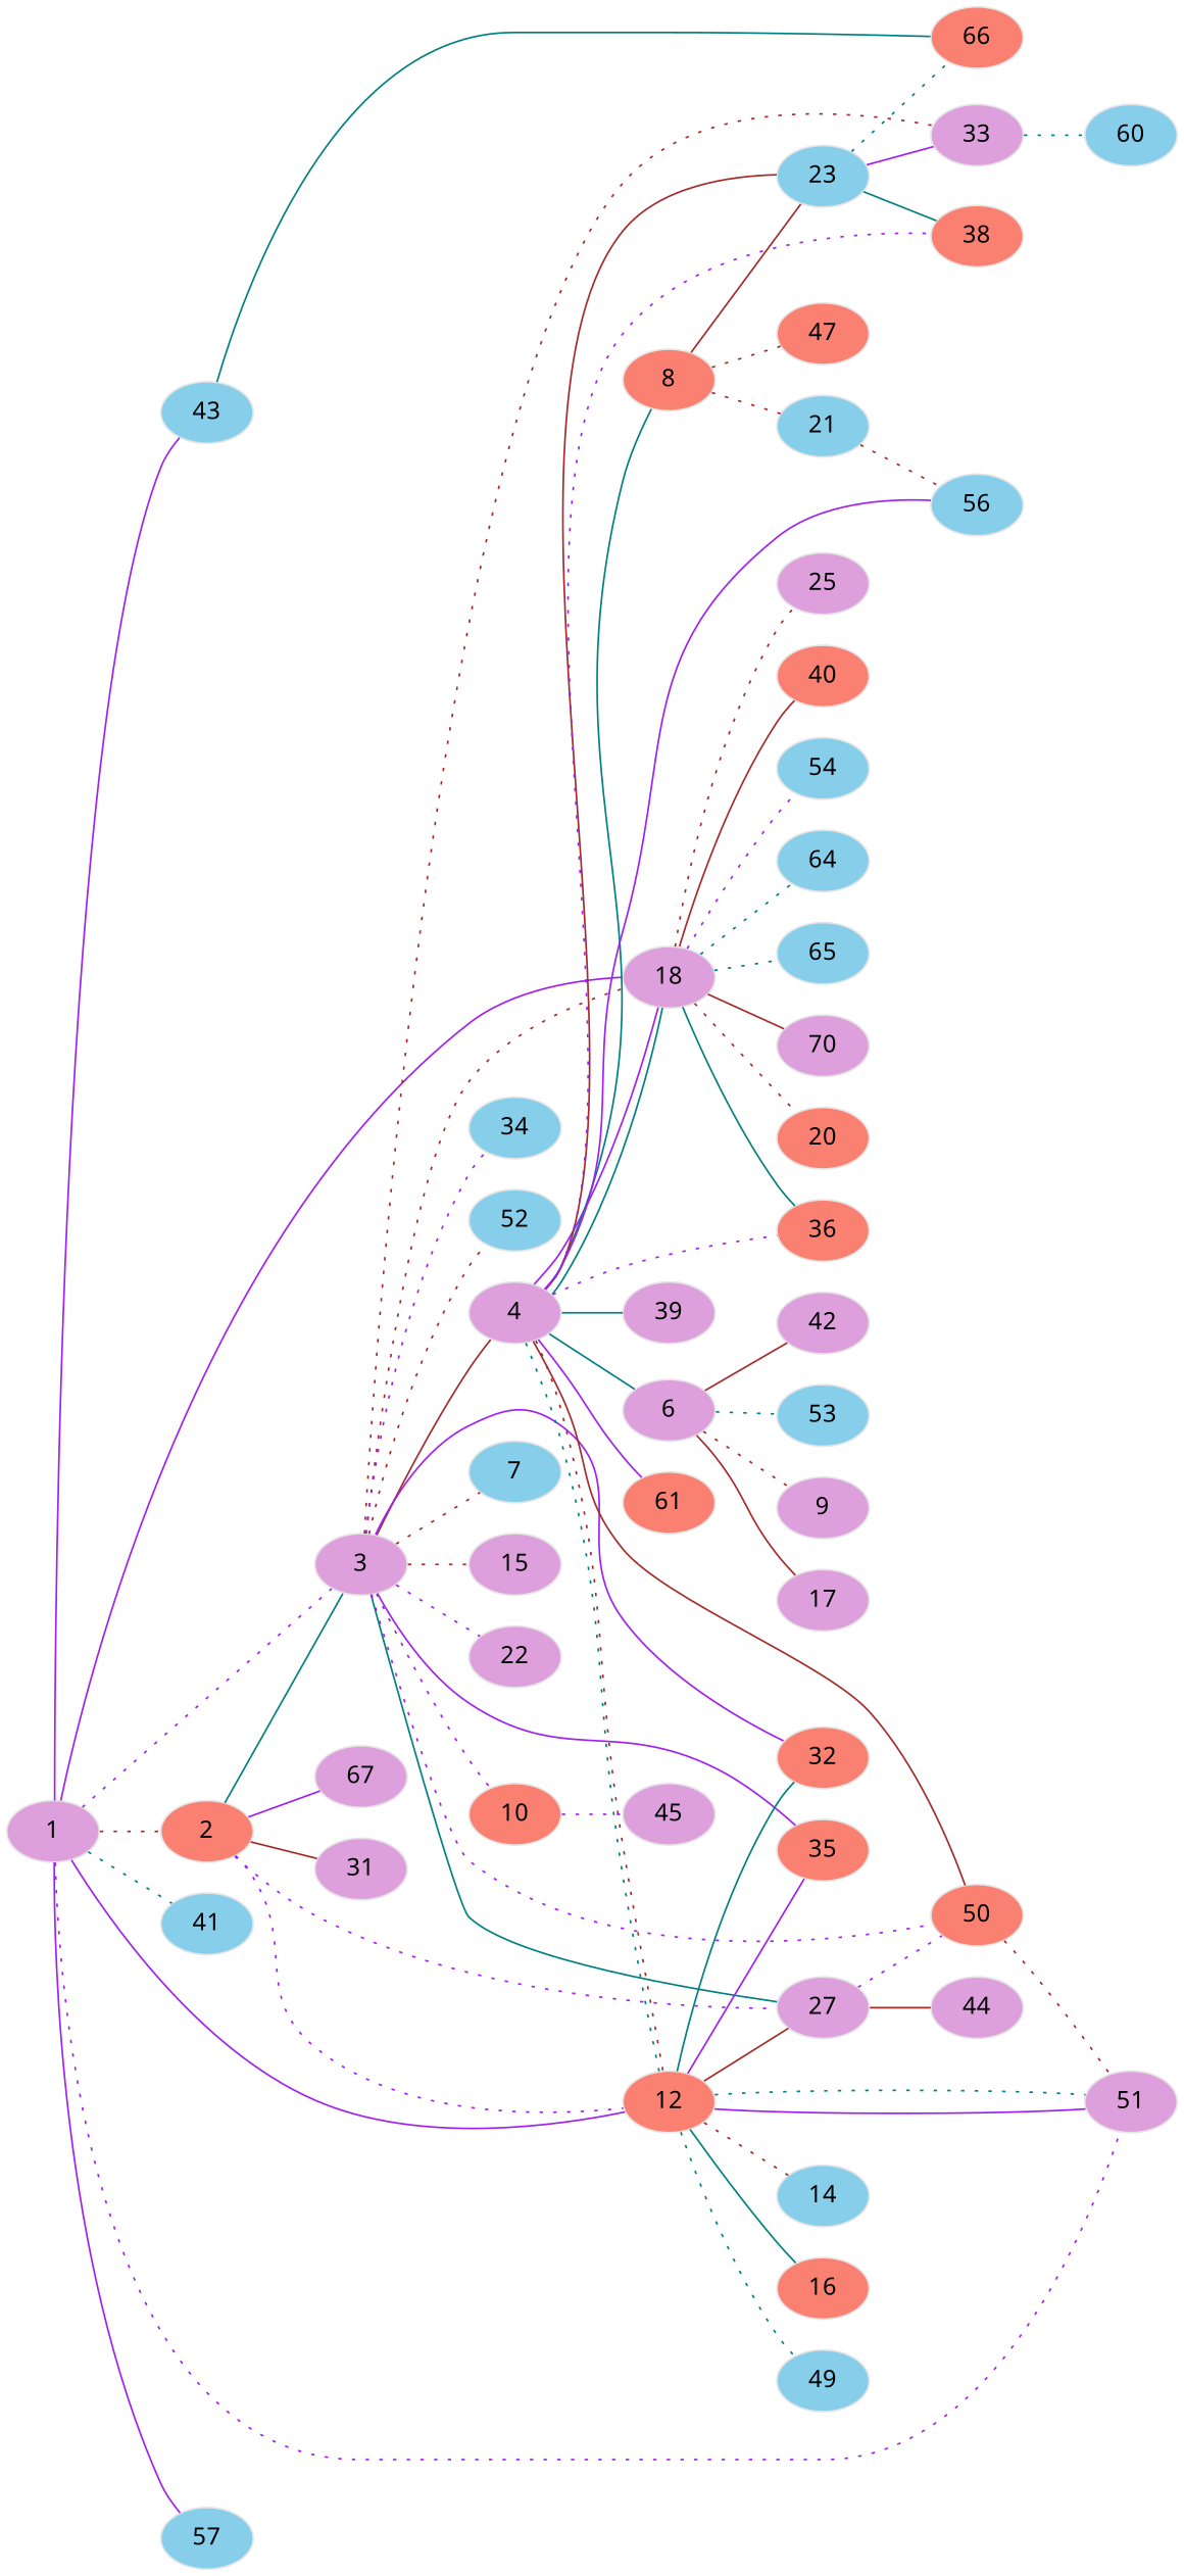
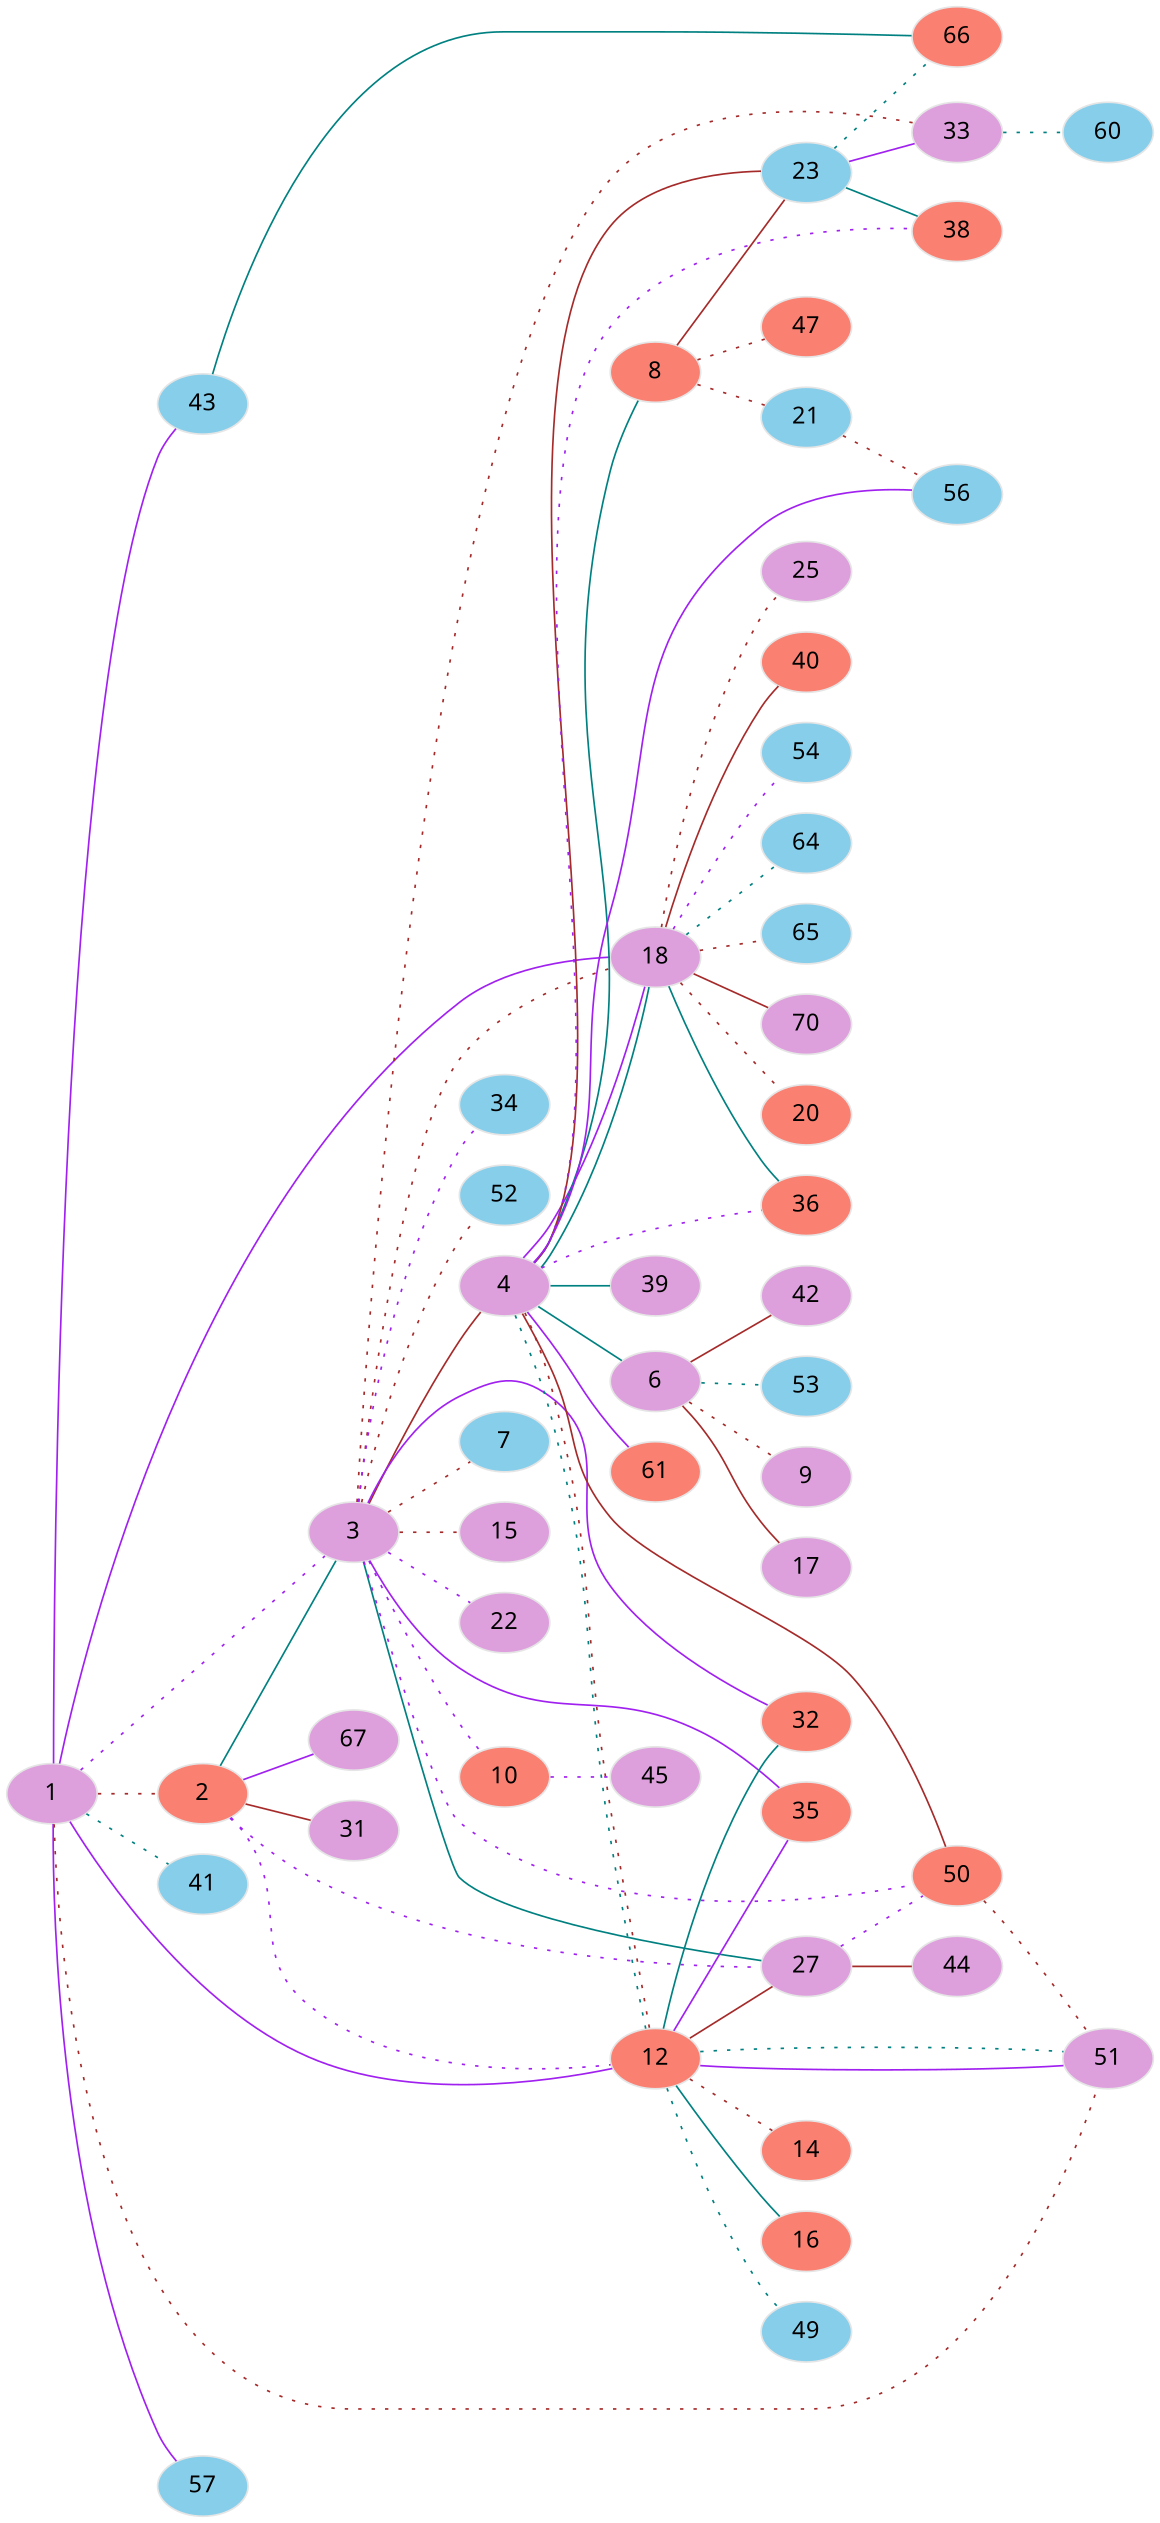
  graph {
    fontname="Noto Sans"
    rankdir=LR
    node [color=gray90 fillcolor=plum fontname="Noto Sans" style=filled]
    edge [color=brown fontname="Noto Sans" style=dotted]
    1 [super="+28"]
    2 [fillcolor=salmon super="+11"]
    3 [super="+5"]
    12 [fillcolor=salmon super="+13"]
    18 [super="+24"]
    41 [fillcolor=skyblue]
    43 [fillcolor=skyblue super="+58"]
    51 [super="+59"]
    57 [fillcolor=skyblue]
    27 [super="+29"]
    31
    67
    4 [super="+26"]
    7 [fillcolor=skyblue]
    10 [fillcolor=salmon super="+48"]
    15
    22
    32 [fillcolor=salmon super="+68"]
    33
    34 [fillcolor=skyblue]
    35 [fillcolor=salmon]
    50 [fillcolor=salmon super="+55"]
    52 [fillcolor=skyblue]
-   14 [fillcolor=skyblue]
+   14 [fillcolor=salmon]
    16 [fillcolor=salmon]
    49 [fillcolor=skyblue]
    36 [fillcolor=salmon super="+63"]
    20 [fillcolor=salmon]
    25
    40 [fillcolor=salmon]
    54 [fillcolor=skyblue]
    64 [fillcolor=skyblue]
    65 [fillcolor=skyblue]
    70
    66 [fillcolor=salmon]
    44
    6 [super="+30"]
    8 [fillcolor=salmon super="+19"]
    23 [fillcolor=skyblue super="+37"]
    38 [fillcolor=salmon]
    39 [super="+46"]
    56 [fillcolor=skyblue super="+69"]
    61 [fillcolor=salmon]
    45
    60 [fillcolor=skyblue]
    9
    17
    42
    53 [fillcolor=skyblue]
    21 [fillcolor=skyblue]
    47 [fillcolor=salmon super="+62"]
    1 -- 2
    1 -- 3 [color=purple]
    1 -- 12 [color=purple style=solid]
    1 -- 18 [color=purple style=solid]
    1 -- 41 [color=teal]
    1 -- 43 [color=purple style=solid weight=2]
-   1 -- 51 [color=purple]
+   1 -- 51
    1 -- 57 [color=purple style=solid]
    2 -- 3 [color=teal style=solid]
    2 -- 12 [color=purple]
    2 -- 27 [color=purple]
    2 -- 31 [style=solid]
    2 -- 67 [color=purple style=solid]
    3 -- 18
    3 -- 27 [color=teal style=solid]
    3 -- 4 [style=solid]
    3 -- 7
    3 -- 10 [color=purple]
    3 -- 15
    3 -- 22 [color=purple]
    3 -- 32 [color=purple style=solid]
    3 -- 33
    3 -- 34 [color=purple]
    3 -- 35 [color=purple style=solid]
    3 -- 50 [color=purple]
    3 -- 52
    12 -- 51 [color=purple style=solid]
    12 -- 51 [color=teal]
    12 -- 27 [style=solid]
    12 -- 32 [color=teal style=solid]
    12 -- 35 [color=purple style=solid]
    12 -- 14
    12 -- 16 [color=teal style=solid]
    12 -- 49 [color=teal]
    18 -- 36 [color=teal style=solid]
    18 -- 20
    18 -- 25
    18 -- 40 [style=solid]
    18 -- 54 [color=purple]
    18 -- 64 [color=teal]
-   18 -- 65 [color=teal]
+   18 -- 65
    18 -- 70 [style=solid]
    43 -- 66 [color=teal style=solid]
    27 -- 50 [color=purple]
    27 -- 44 [style=solid]
    4 -- 12 [color=teal]
    4 -- 12
    4 -- 18 [color=teal style=solid]
    4 -- 18 [color=purple style=solid]
    4 -- 50 [style=solid]
    4 -- 36 [color=purple]
    4 -- 6 [color=teal style=solid]
    4 -- 8 [color=teal style=solid]
    4 -- 23 [style=solid]
    4 -- 38 [color=purple]
    4 -- 39 [color=teal style=solid]
    4 -- 56 [color=purple style=solid weight=2]
    4 -- 61 [color=purple style=solid]
    10 -- 45 [color=purple]
    33 -- 60 [color=teal]
    50 -- 51
    6 -- 9
    6 -- 17 [style=solid]
    6 -- 42 [style=solid]
    6 -- 53 [color=teal]
    8 -- 23 [style=solid]
    8 -- 21
    8 -- 47
    23 -- 33 [color=purple style=solid]
    23 -- 66 [color=teal]
    23 -- 38 [color=teal style=solid]
    21 -- 56
  }
